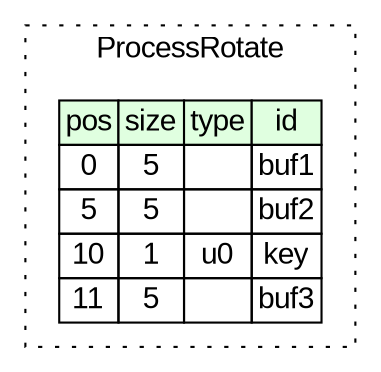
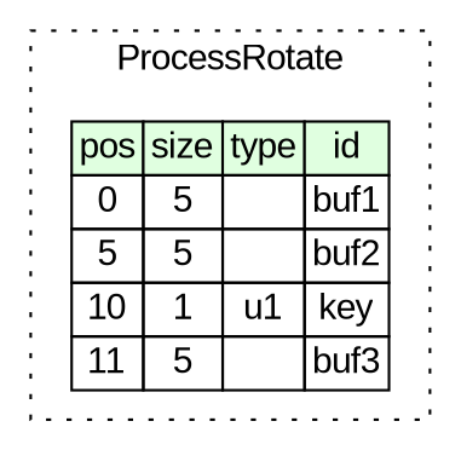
  digraph {
    rankdir=TB
    fontname="Liberation Sans"
-   n1 [label=<<TABLE BORDER="0" CELLBORDER="1" CELLSPACING="0"> 			<TR><TD BGCOLOR="#E0FFE0">pos</TD><TD BGCOLOR="#E0FFE0">size</TD><TD BGCOLOR="#E0FFE0">type</TD><TD BGCOLOR="#E0FFE0">id</TD></TR> 			<TR><TD PORT="buf1_pos">0</TD><TD PORT="buf1_size">5</TD><TD></TD><TD PORT="buf1_type">buf1</TD></TR> 			<TR><TD PORT="buf2_pos">5</TD><TD PORT="buf2_size">5</TD><TD></TD><TD PORT="buf2_type">buf2</TD></TR> 			<TR><TD PORT="key_pos">10</TD><TD PORT="key_size">1</TD><TD>u0</TD><TD PORT="key_type">key</TD></TR> 			<TR><TD PORT="buf3_pos">11</TD><TD PORT="buf3_size">5</TD><TD></TD><TD PORT="buf3_type">buf3</TD></TR> 		</TABLE>> shape=plaintext fontname="Liberation Sans"]
+   n1 [label=<<TABLE BORDER="0" CELLBORDER="1" CELLSPACING="0"> 			<TR><TD BGCOLOR="#E0FFE0">pos</TD><TD BGCOLOR="#E0FFE0">size</TD><TD BGCOLOR="#E0FFE0">type</TD><TD BGCOLOR="#E0FFE0">id</TD></TR> 			<TR><TD PORT="buf1_pos">0</TD><TD PORT="buf1_size">5</TD><TD></TD><TD PORT="buf1_type">buf1</TD></TR> 			<TR><TD PORT="buf2_pos">5</TD><TD PORT="buf2_size">5</TD><TD></TD><TD PORT="buf2_type">buf2</TD></TR> 			<TR><TD PORT="key_pos">10</TD><TD PORT="key_size">1</TD><TD>u1</TD><TD PORT="key_type">key</TD></TR> 			<TR><TD PORT="buf3_pos">11</TD><TD PORT="buf3_size">5</TD><TD></TD><TD PORT="buf3_type">buf3</TD></TR> 		</TABLE>> shape=plaintext fontname="Liberation Sans"]
    subgraph cluster_1 {
      label=ProcessRotate
      style=dotted
      n1
    }
  }
